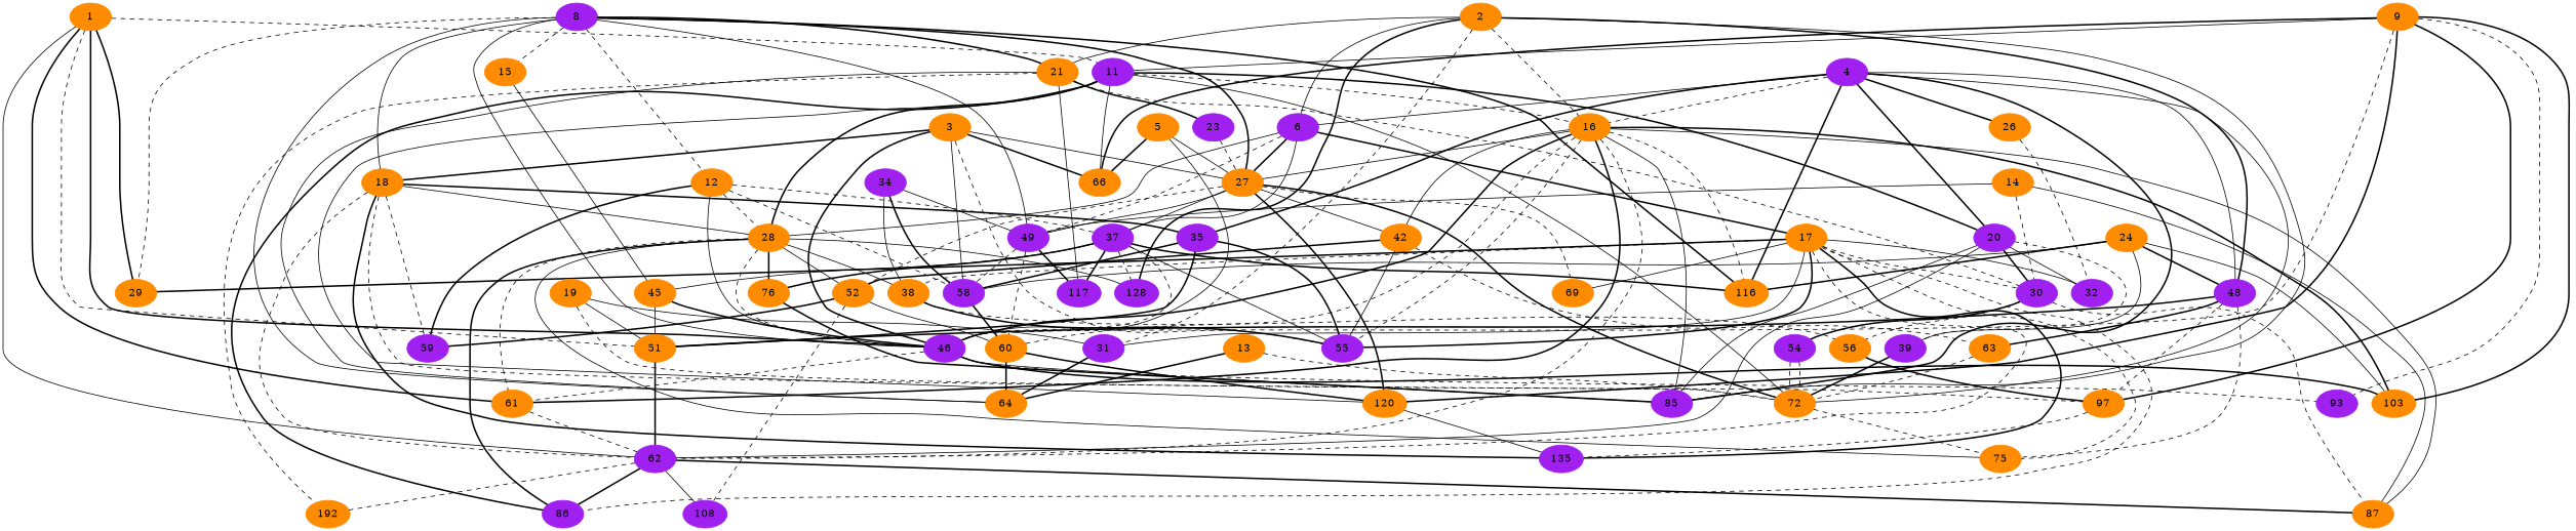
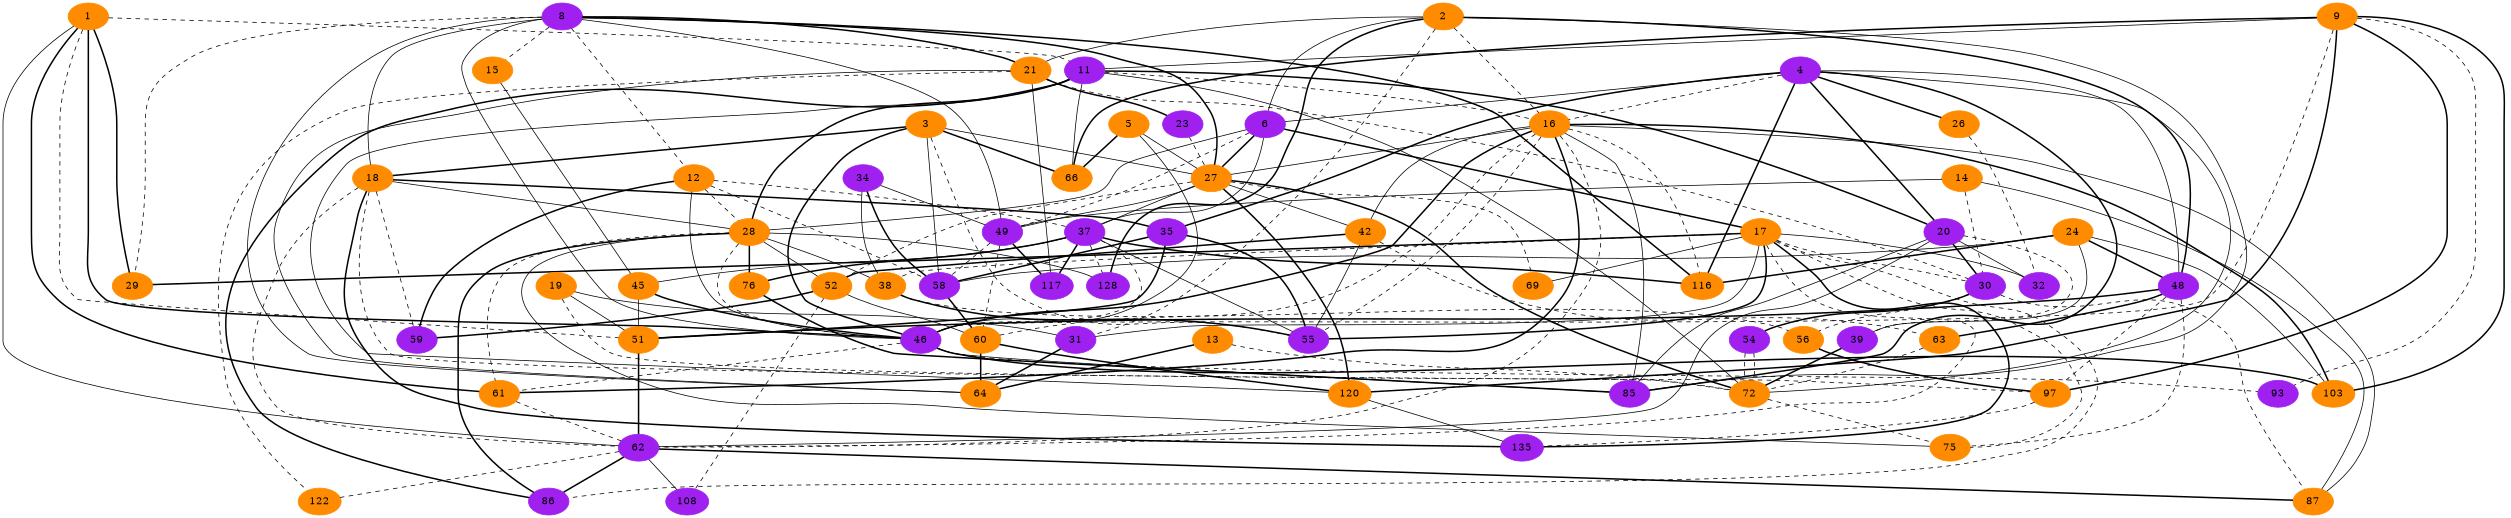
  graph {
    node [color=darkorange style=filled]
    edge [style=bold]
    1 [super="+90"]
    11 [color=purple super="+82"]
    29
    46 [color=purple super="+102+96+106"]
    51 [super="+65"]
    61 [super="+100"]
    62 [color=purple super="+126+71"]
    16 [super="+91+44"]
    66
    20 [color=purple super="+22"]
    72 [super="+84"]
    28 [super="+43+40"]
    120
    86 [color=purple]
    85 [color=purple]
    93 [color=purple]
    103
    87
-   122 [label=192]
+   122
    108 [color=purple]
    2 [super="+53+7"]
    6 [color=purple super="+112+33+80"]
    21
    31 [color=purple super="+123"]
    128 [color=purple]
    48 [color=purple super="+109"]
    27 [super="+131+92"]
    17 [super="+119+36"]
    37 [color=purple super="+121+130+68"]
    49 [color=purple super="+94"]
    55 [color=purple super="+74"]
    116 [super="+127"]
    42 [super="+125"]
    60 [super="+70"]
    64
    30 [color=purple super="+101"]
    23 [color=purple]
    117 [color=purple]
    3 [super="+10+111"]
    18 [super="+95+47"]
    58 [color=purple]
    35 [color=purple]
    59 [color=purple]
    135 [color=purple]
    69
    52 [super="+67"]
    4 [color=purple super="+73+81"]
    26
    32 [color=purple]
    39 [color=purple super="+118"]
    97 [super="+98"]
    75
    63
    5 [super="+41"]
    38 [super="+83"]
    76
    45
    8 [color=purple super="+25+78"]
    12
    15
    9 [super="+57"]
    13
    54 [color=purple]
    56 [super="+110"]
    14
    19 [super="+99"]
    24 [super="+89"]
    34 [color=purple]
    1 -- 11 [style=dashed weight=2]
    1 -- 29
    1 -- 46
    1 -- 51 [style=dashed]
    1 -- 61
    1 -- 62 [style=solid]
    11 -- 16 [style=dashed]
    11 -- 66 [style=solid]
    11 -- 20
    11 -- 72 [style=solid]
    11 -- 28
    11 -- 120 [style=solid]
    11 -- 86
    46 -- 61 [style=dashed]
    46 -- 85 [style=solid]
    46 -- 93 [style=dashed]
    46 -- 103
    51 -- 62
    61 -- 62 [style=dashed]
    62 -- 86
    62 -- 87
    62 -- 122 [style=dashed]
    62 -- 108 [style=solid]
    16 -- 46
    16 -- 61
    16 -- 62 [style=dashed]
    16 -- 85 [style=solid]
    16 -- 103
    16 -- 87 [style=solid]
    16 -- 27 [style=solid]
    16 -- 55 [style=dashed]
    16 -- 116 [style=dashed]
    16 -- 42 [style=solid]
    16 -- 60 [style=dashed]
    20 -- 62 [style=solid]
    20 -- 85 [style=solid]
    20 -- 30
    20 -- 32 [style=solid]
    20 -- 39 [style=dashed]
    72 -- 75 [style=dashed]
    28 -- 46 [style=dashed]
    28 -- 61 [style=dashed]
    28 -- 86
    28 -- 128 [style=solid]
    28 -- 52 [style=solid]
    28 -- 75 [style=solid]
    28 -- 38 [style=solid]
    28 -- 76
    120 -- 135 [style=solid]
    2 -- 16 [style=dashed weight=2]
    2 -- 85 [style=solid]
    2 -- 6 [style=solid]
    2 -- 21 [style=solid]
    2 -- 31 [style=dashed]
    2 -- 128
    2 -- 48
    6 -- 28 [style=solid weight=2]
    6 -- 27
    6 -- 17
    6 -- 37 [style=solid]
    6 -- 49 [style=dashed]
    21 -- 122 [style=dashed]
    21 -- 64 [style=solid]
    21 -- 30 [style=dashed]
    21 -- 23
    21 -- 117 [style=solid]
    31 -- 64
    48 -- 51
    48 -- 97 [style=dashed]
    48 -- 75 [style=dashed]
    48 -- 63
    27 -- 72
    27 -- 120
    27 -- 37 [style=solid]
    27 -- 49 [style=solid]
    27 -- 42 [style=solid]
    27 -- 69 [style=dashed]
    27 -- 52 [style=dashed]
    17 -- 29
    17 -- 62 [style=dashed]
    17 -- 86 [style=dashed]
    17 -- 31 [style=solid]
    17 -- 55 [weight=2]
    17 -- 30 [style=dashed]
    17 -- 135
    17 -- 69 [style=solid]
    17 -- 32 [style=solid]
    17 -- 75 [style=dashed]
    17 -- 38 [style=dashed weight=2]
    37 -- 46 [style=dashed]
    37 -- 128 [style=dashed]
    37 -- 55 [style=solid]
    37 -- 116
    37 -- 117
    37 -- 76
    37 -- 45 [style=solid]
    49 -- 60 [style=dashed]
    49 -- 117
    49 -- 58 [style=dashed]
    42 -- 55 [style=solid]
    42 -- 52
    42 -- 63 [style=dashed]
    60 -- 120
    60 -- 64 [weight=2]
    30 -- 87 [style=dashed]
    30 -- 54
    30 -- 56 [style=dashed]
    23 -- 27 [style=dashed]
    3 -- 46
    3 -- 66
    3 -- 27 [style=solid]
    3 -- 55 [style=dashed]
    3 -- 18
    3 -- 58 [style=solid]
    18 -- 62 [style=dashed]
    18 -- 72 [style=dashed weight=2]
    18 -- 28 [style=solid]
    18 -- 35
    18 -- 59 [style=dashed]
    18 -- 135
    58 -- 60
    35 -- 51
    35 -- 55
    35 -- 58
    52 -- 108 [style=dashed]
    52 -- 60 [style=solid]
    52 -- 59
    4 -- 16 [style=dashed weight=2]
    4 -- 20
    4 -- 72 [style=solid]
    4 -- 85
    4 -- 6 [style=solid]
    4 -- 48 [style=solid]
    4 -- 116
    4 -- 35
    4 -- 26
    26 -- 32 [style=dashed]
    39 -- 72 [weight=2]
    97 -- 135 [style=dashed]
    63 -- 72 [style=dashed]
    5 -- 46 [style=solid]
    5 -- 66
    5 -- 27 [style=solid]
    38 -- 55
    38 -- 56 [style=dashed]
    76 -- 85
    45 -- 46
    45 -- 51 [style=solid]
    8 -- 29 [style=dashed]
    8 -- 46 [style=solid]
    8 -- 21
    8 -- 27
    8 -- 49 [style=solid]
    8 -- 116
    8 -- 64 [style=solid]
    8 -- 18 [style=solid]
    8 -- 12 [style=dashed]
    8 -- 15 [style=dashed]
    12 -- 46 [style=solid]
    12 -- 28 [style=dashed]
    12 -- 37 [style=dashed]
    12 -- 58 [style=dashed]
    12 -- 59
    15 -- 45 [style=solid]
    9 -- 11 [style=solid]
    9 -- 46 [style=dashed]
    9 -- 66
    9 -- 120
    9 -- 93 [style=dashed]
    9 -- 103
    9 -- 97
    13 -- 72 [style=dashed]
    13 -- 64
    54 -- 72 [style=dashed]
    54 -- 72 [style=dashed]
    56 -- 97
    14 -- 87 [style=solid]
    14 -- 49 [style=solid]
    14 -- 30 [style=dashed]
    19 -- 51 [style=solid]
    19 -- 31 [style=solid]
    19 -- 97 [style=dashed]
    24 -- 103 [style=solid]
    24 -- 48
    24 -- 116
    24 -- 58 [style=solid]
    24 -- 39 [style=solid]
    34 -- 49 [style=solid]
    34 -- 58
    34 -- 38 [style=solid]
  }
